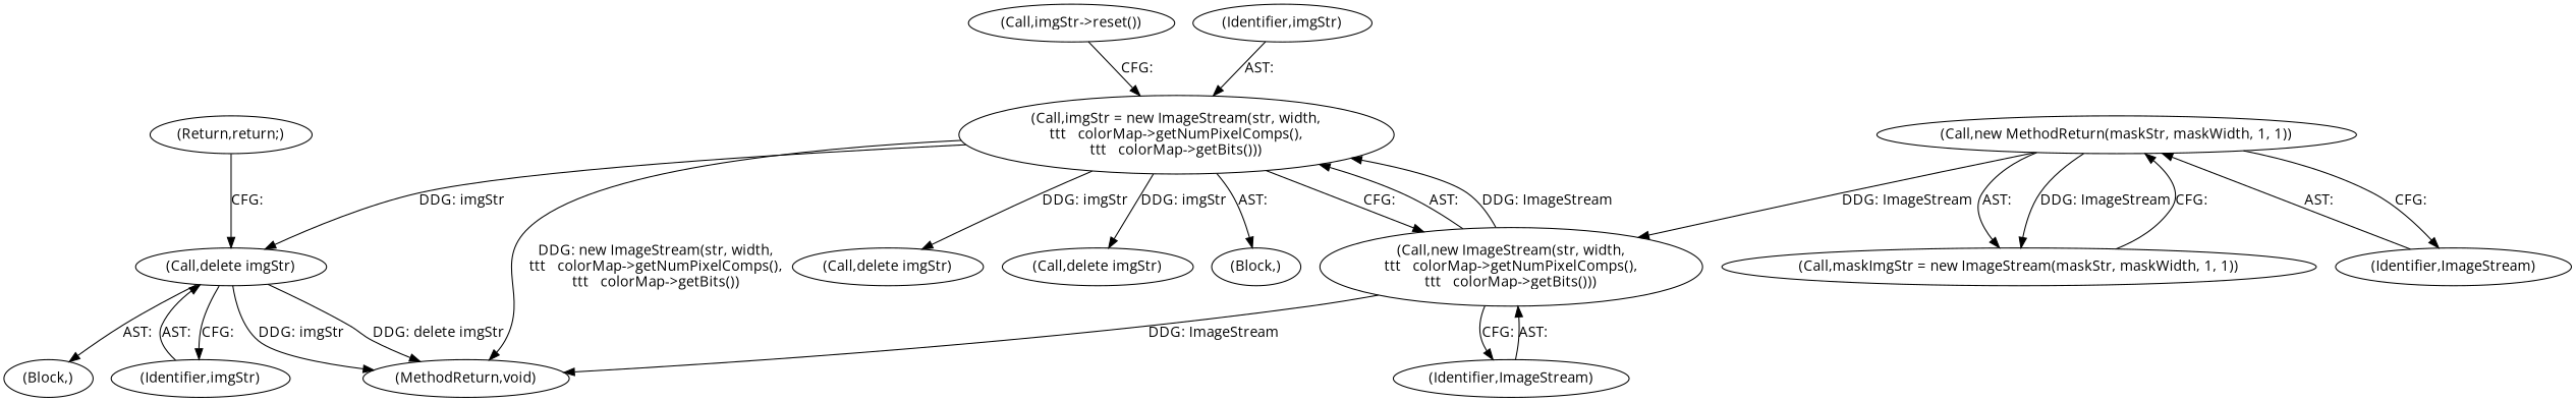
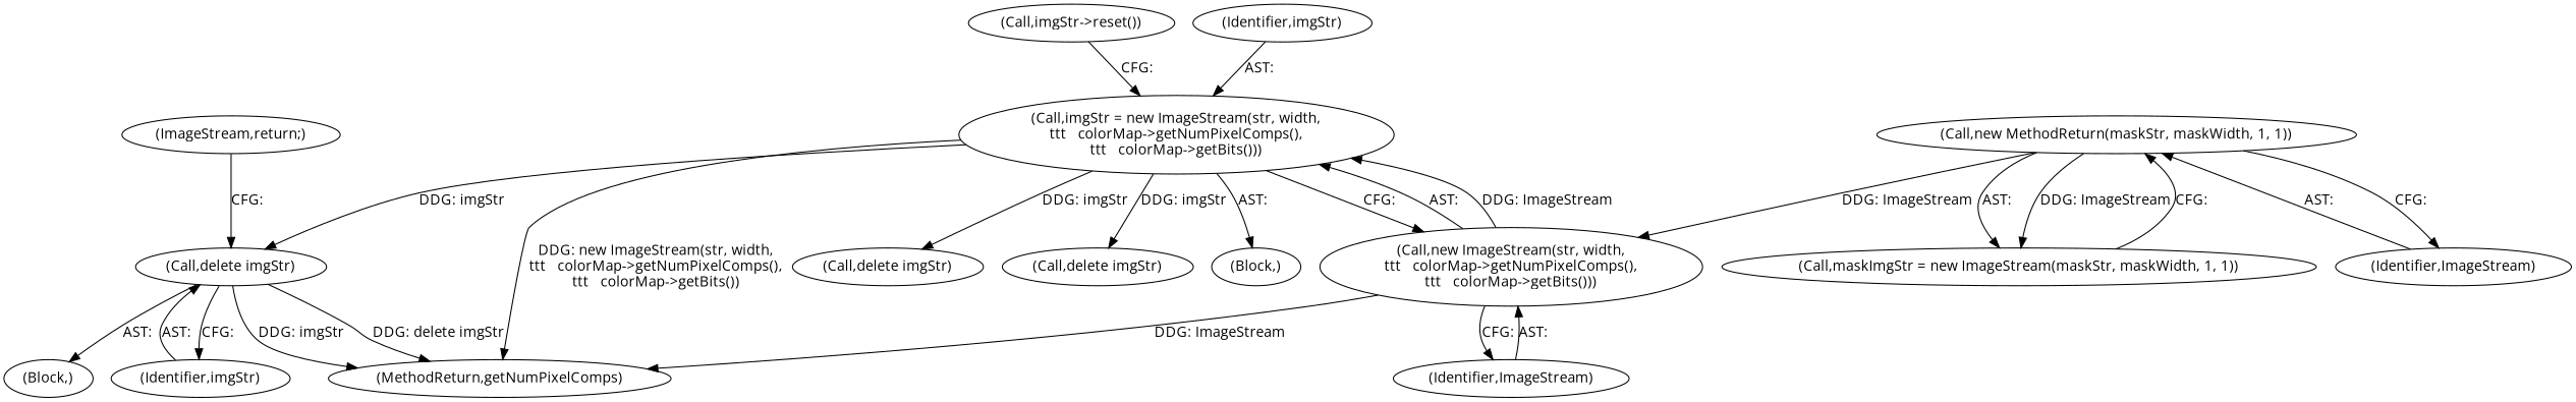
  digraph {
    fontname="Open Sans"
    node [fontname="Open Sans"]
    edge [fontname="Open Sans"]
    n1 [label="(Call,delete imgStr)"]
    n2 [label="(Block,)"]
    n3 [label="(Identifier,imgStr)"]
-   n4 [label="(MethodReturn,void)"]
+   n4 [label="(MethodReturn,getNumPixelComps)"]
    n5 [label="(Call,imgStr = new ImageStream(str, width,\n\t\t\t   colorMap->getNumPixelComps(),\n\t\t\t   colorMap->getBits()))"]
    n6 [label="(Call,new ImageStream(str, width,\n\t\t\t   colorMap->getNumPixelComps(),\n\t\t\t   colorMap->getBits()))"]
    n7 [label="(Call,delete imgStr)"]
    n8 [label="(Call,delete imgStr)"]
    n9 [label="(Block,)"]
    n10 [label="(Identifier,ImageStream)"]
    n11 [label="(Call,new MethodReturn(maskStr, maskWidth, 1, 1))"]
    n12 [label="(Identifier,ImageStream)"]
    n13 [label="(Call,maskImgStr = new ImageStream(maskStr, maskWidth, 1, 1))"]
    n14 [label="(Call,imgStr->reset())"]
    n15 [label="(Identifier,imgStr)"]
-   n16 [label="(Return,return;)"]
+   n16 [label="(ImageStream,return;)"]
    n1 -> n2 [label="AST: "]
    n1 -> n3 [label="CFG: "]
    n1 -> n4 [label="DDG: delete imgStr"]
    n1 -> n4 [label="DDG: imgStr"]
    n3 -> n1 [label="AST: "]
    n5 -> n1 [label="DDG: imgStr"]
    n5 -> n4 [label="DDG: new ImageStream(str, width,\n\t\t\t   colorMap->getNumPixelComps(),\n\t\t\t   colorMap->getBits())"]
    n5 -> n6 [label="CFG: "]
    n5 -> n7 [label="DDG: imgStr"]
    n5 -> n8 [label="DDG: imgStr"]
    n5 -> n9 [label="AST: "]
    n6 -> n4 [label="DDG: ImageStream"]
    n6 -> n5 [label="AST: "]
    n6 -> n5 [label="DDG: ImageStream"]
    n6 -> n10 [label="CFG: "]
    n10 -> n6 [label="AST: "]
    n11 -> n6 [label="DDG: ImageStream"]
    n11 -> n12 [label="CFG: "]
    n11 -> n13 [label="AST: "]
    n11 -> n13 [label="DDG: ImageStream"]
    n12 -> n11 [label="AST: "]
    n13 -> n11 [label="CFG: "]
    n14 -> n5 [label="CFG: "]
    n15 -> n5 [label="AST: "]
    n16 -> n1 [label="CFG: "]
  }
